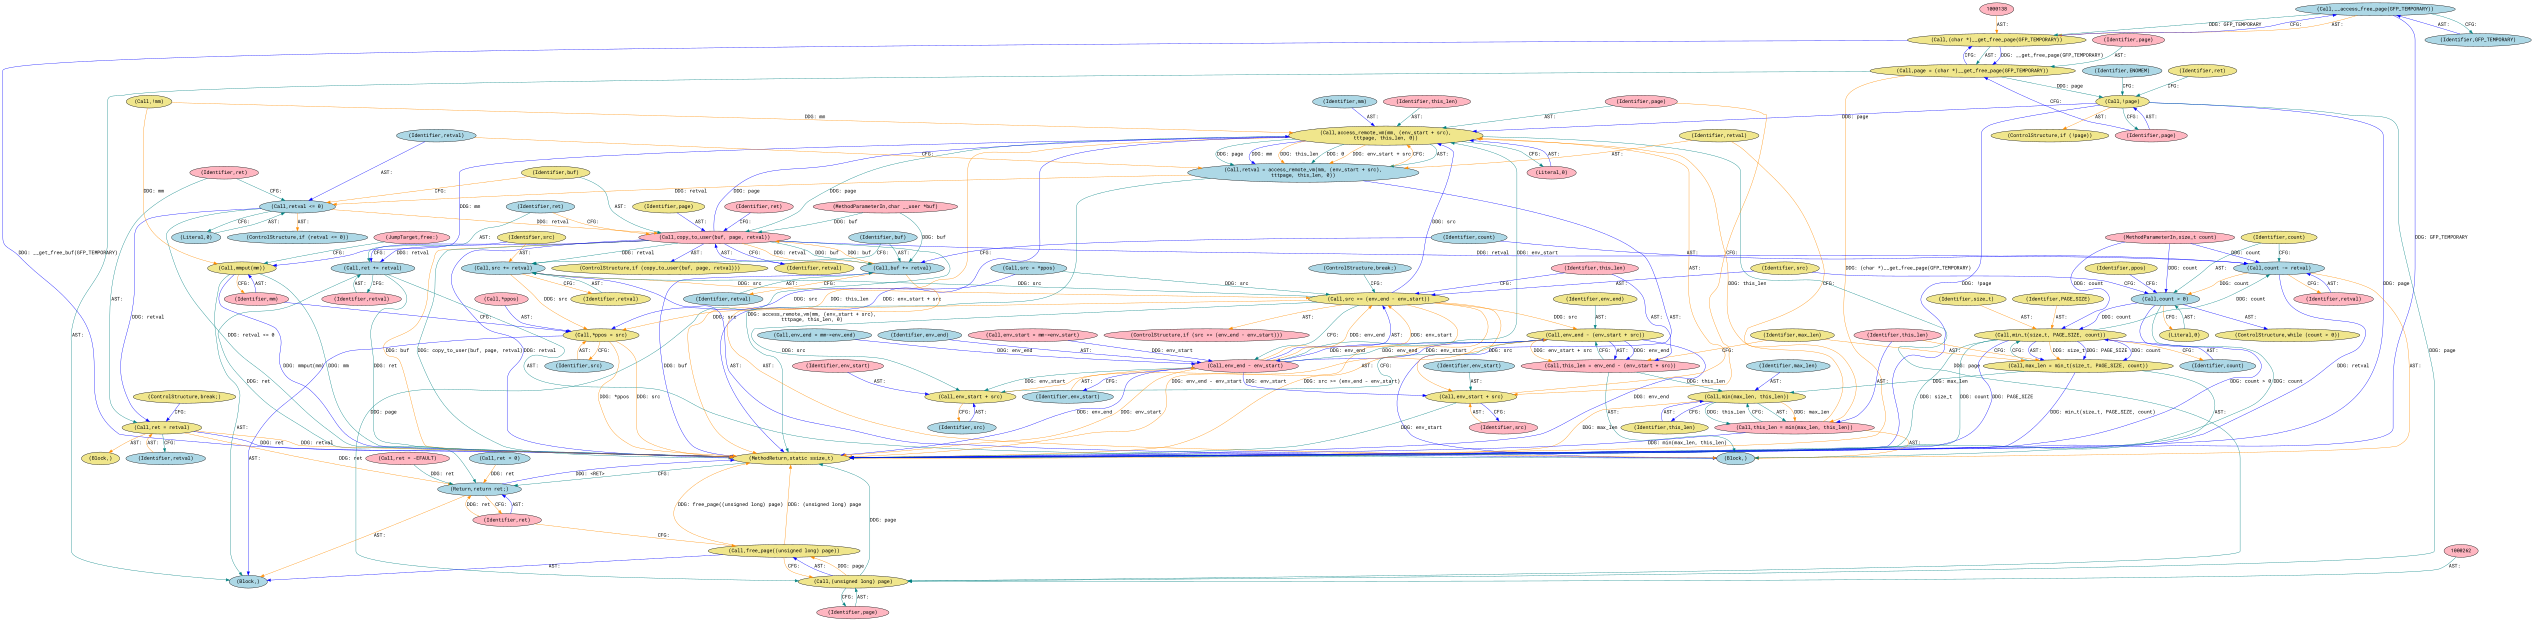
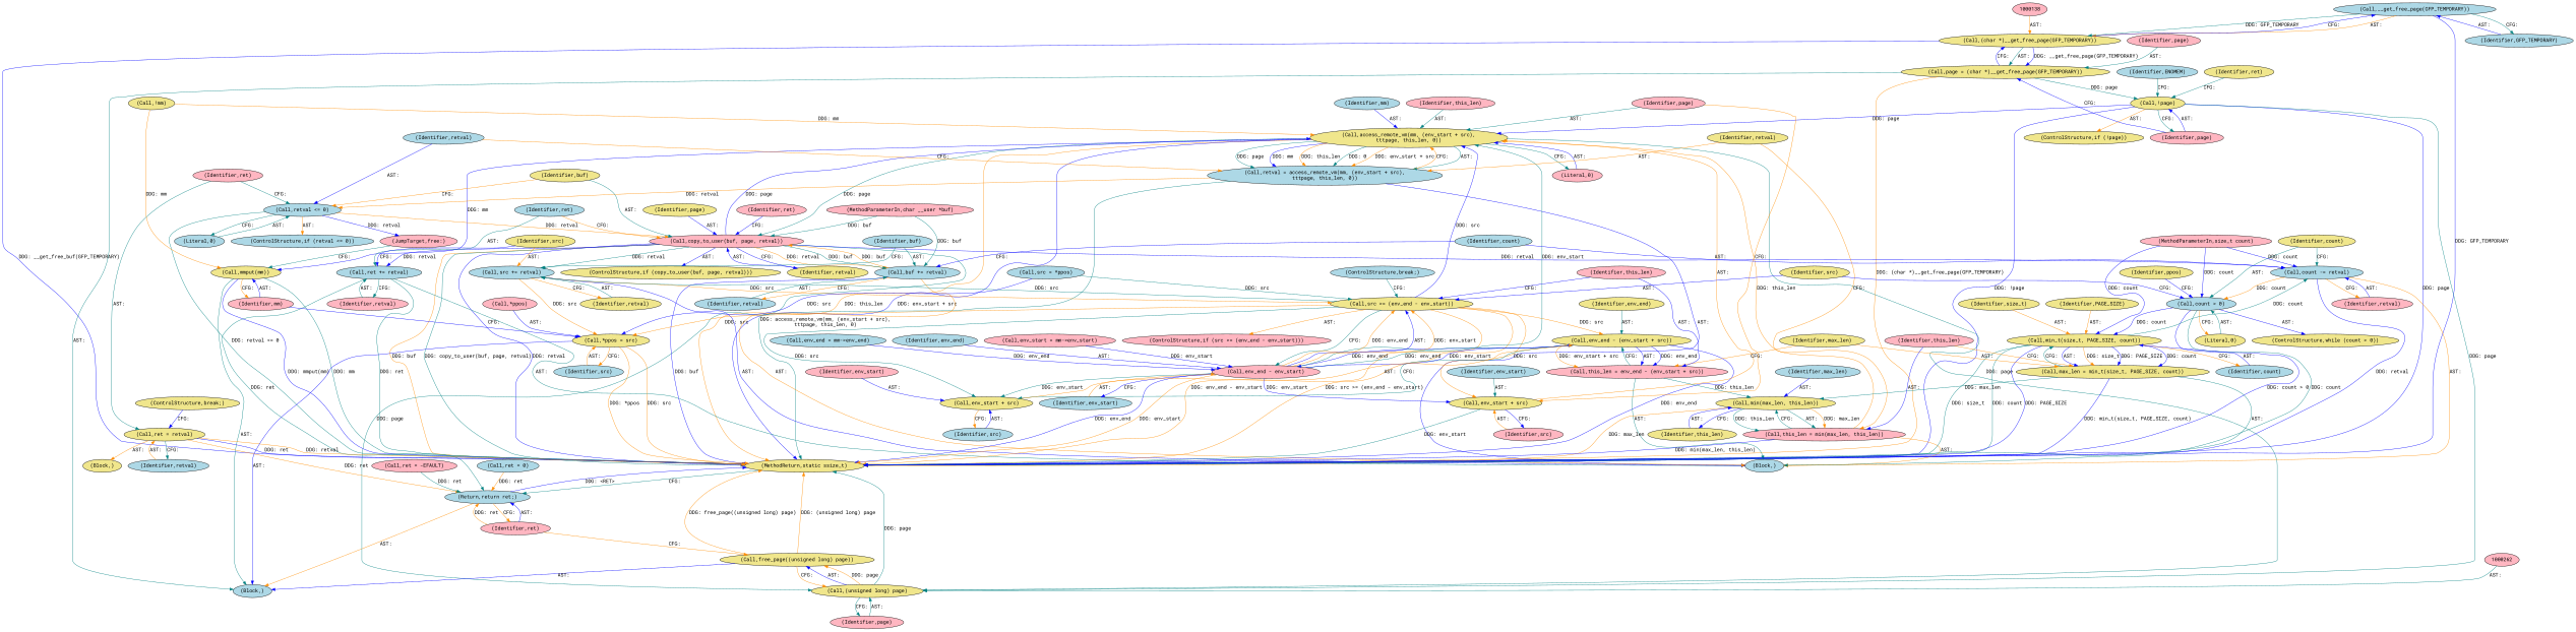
  digraph {
    fontname="Roboto Mono"
    node [fillcolor=khaki fontname="Roboto Mono" style=filled]
    edge [color=blue fontname="Roboto Mono"]
-   n1 [fillcolor=lightblue label="(Call,__access_free_page(GFP_TEMPORARY))"]
+   n1 [fillcolor=lightblue label="(Call,__get_free_page(GFP_TEMPORARY))"]
    n2 [label="(Call,(char *)__get_free_page(GFP_TEMPORARY))"]
    n3 [fillcolor=lightblue label="(Identifier,GFP_TEMPORARY)"]
    n4 [label="(MethodReturn,static ssize_t)"]
    n5 [label="(Call,page = (char *)__get_free_page(GFP_TEMPORARY))"]
    n6 [fillcolor=lightblue label="(Return,return ret;)"]
    n7 [label="(Call,!page)"]
    n8 [fillcolor=lightblue label="(Block,)"]
    n9 [label="(Call,access_remote_vm(mm, (env_start + src),\n\t\t\tpage, this_len, 0))"]
    n10 [label="(Call,(unsigned long) page)"]
    n11 [label="(ControlStructure,if (!page))"]
    n12 [fillcolor=lightpink label="(Identifier,page)"]
    n13 [fillcolor=lightblue label="(Call,retval = access_remote_vm(mm, (env_start + src),\n\t\t\tpage, this_len, 0))"]
    n14 [fillcolor=lightpink label="(Call,copy_to_user(buf, page, retval))"]
    n15 [label="(Call,mmput(mm))"]
    n16 [fillcolor=lightpink label="(Literal,0)"]
    n17 [label="(Call,free_page((unsigned long) page))"]
    n18 [fillcolor=lightpink label="(Identifier,page)"]
    n19 [fillcolor=lightblue label="(Call,retval <= 0)"]
    n20 [fillcolor=lightblue label="(Block,)"]
    n21 [fillcolor=lightblue label="(Call,ret += retval)"]
    n22 [fillcolor=lightblue label="(Call,src += retval)"]
    n23 [fillcolor=lightblue label="(Call,buf += retval)"]
    n24 [fillcolor=lightblue label="(Call,count -= retval)"]
    n25 [label="(ControlStructure,if (copy_to_user(buf, page, retval)))"]
    n26 [label="(Identifier,retval)"]
    n27 [fillcolor=lightpink label="(Identifier,mm)"]
    n28 [label="(Call,ret = retval)"]
    n29 [fillcolor=lightblue label="(Literal,0)"]
    n30 [fillcolor=lightblue label="(ControlStructure,if (retval <= 0))"]
    n31 [label="(Block,)"]
    n32 [fillcolor=lightblue label="(Identifier,retval)"]
    n33 [fillcolor=lightpink label="(Identifier,ret)"]
    n34 [fillcolor=lightpink label="(Identifier,retval)"]
    n35 [label="(Call,src >= (env_end - env_start))"]
    n36 [label="(Call,*ppos = src)"]
    n37 [label="(Identifier,retval)"]
    n38 [fillcolor=lightblue label="(Identifier,retval)"]
    n39 [fillcolor=lightblue label="(Call,count > 0)"]
    n40 [fillcolor=lightpink label="(Identifier,retval)"]
    n41 [label="(Call,env_end - (env_start + src))"]
    n42 [fillcolor=lightpink label="(Call,env_end - env_start)"]
    n43 [label="(Call,env_start + src)"]
    n44 [label="(Call,env_start + src)"]
    n45 [fillcolor=lightpink label="(ControlStructure,if (src >= (env_end - env_start)))"]
    n46 [fillcolor=lightblue label="(Identifier,src)"]
    n47 [fillcolor=lightpink label="(Call,this_len = env_end - (env_start + src))"]
    n48 [fillcolor=lightblue label="(Identifier,env_start)"]
    n49 [fillcolor=lightblue label="(Identifier,src)"]
    n50 [fillcolor=lightpink label="(Identifier,src)"]
    n51 [label="(Call,min(max_len, this_len))"]
    n52 [fillcolor=lightpink label="(Call,this_len = min(max_len, this_len))"]
    n53 [label="(Identifier,this_len)"]
    n54 [label="(Call,min_t(size_t, PAGE_SIZE, count))"]
    n55 [label="(Literal,0)"]
    n56 [label="(ControlStructure,while (count > 0))"]
    n57 [label="(Call,max_len = min_t(size_t, PAGE_SIZE, count))"]
    n58 [fillcolor=lightblue label="(Identifier,count)"]
    n59 [fillcolor=lightpink label="(Identifier,page)"]
    n60 [label="(Identifier,count)"]
    n61 [fillcolor=lightblue label="(Identifier,ret)"]
    n62 [label="(Identifier,buf)"]
    n63 [fillcolor=lightpink label="(MethodParameterIn,char __user *buf)"]
    n64 [fillcolor=lightblue label="(Call,ret = 0)"]
    n65 [fillcolor=lightpink label="(Identifier,this_len)"]
    n66 [fillcolor=lightblue label="(Call,env_end = mm->env_end)"]
    n67 [label="(Identifier,retval)"]
    n68 [fillcolor=lightblue label="(Identifier,env_start)"]
    n69 [fillcolor=lightblue label="(Call,src = *ppos)"]
    n70 [fillcolor=lightpink label="(MethodParameterIn,size_t count)"]
    n71 [fillcolor=lightpink label="(Identifier,ret)"]
    n72 [label="(Identifier,src)"]
    n73 [label="(Identifier,ppos)"]
    n74 [label="(Identifier,max_len)"]
    n75 [label="(Call,!mm)"]
    n76 [label="(Identifier,page)"]
    n77 [fillcolor=lightblue label="(ControlStructure,break;)"]
    n78 [fillcolor=lightblue label="(Identifier,ENOMEM)"]
    n79 [fillcolor=lightblue label="(Identifier,env_end)"]
    n80 [fillcolor=lightblue label="(Identifier,max_len)"]
    n81 [fillcolor=lightpink label="(Identifier,page)"]
    n82 [fillcolor=lightblue label="(Identifier,retval)"]
    n83 [fillcolor=lightpink label="(JumpTarget,free:)"]
    n84 [fillcolor=lightpink label="(Identifier,env_start)"]
    n85 [fillcolor=lightblue label="(Identifier,mm)"]
    n86 [label="(Identifier,ret)"]
    n87 [fillcolor=lightpink label="(Call,ret = -EFAULT)"]
    n88 [fillcolor=lightpink label="(Identifier,this_len)"]
    n89 [label="(Identifier,PAGE_SIZE)"]
    n90 [fillcolor=lightpink label="(Identifier,this_len)"]
    n91 [label="(ControlStructure,break;)"]
    n92 [fillcolor=lightpink label="(Call,env_start = mm->env_start)"]
    n93 [fillcolor=lightpink label="(Call,*ppos)"]
    n94 [label="(Identifier,env_end)"]
    n95 [fillcolor=lightpink label="(Identifier,ret)"]
    n96 [label="(Identifier,src)"]
    n97 [fillcolor=lightblue label="(Identifier,buf)"]
    n98 [label="(Identifier,size_t)"]
    n99 [fillcolor=lightblue label="(Identifier,count)"]
    1000138 [fillcolor=lightpink]
    1000262 [fillcolor=lightpink]
    n1 -> n2 [color=darkorange label="AST: "]
    n1 -> n2 [color=teal label="DDG: GFP_TEMPORARY"]
    n1 -> n3 [color=teal label="CFG: "]
    n1 -> n4 [label="DDG: GFP_TEMPORARY"]
    n2 -> n1 [label="CFG: "]
    n2 -> n4 [label="DDG: __get_free_buf(GFP_TEMPORARY)"]
    n2 -> n5 [color=teal label="AST: "]
    n2 -> n5 [label="DDG: __get_free_page(GFP_TEMPORARY)"]
    n3 -> n1 [label="AST: "]
    n4 -> n6 [color=teal label="CFG: "]
    n5 -> n2 [label="CFG: "]
    n5 -> n4 [color=darkorange label="DDG: (char *)__get_free_page(GFP_TEMPORARY)"]
    n5 -> n7 [color=teal label="DDG: page"]
    n5 -> n8 [color=teal label="AST: "]
    n6 -> n4 [label="DDG: <RET>"]
    n6 -> n8 [color=darkorange label="AST: "]
    n6 -> n33 [color=darkorange label="CFG: "]
    n7 -> n4 [label="DDG: !page"]
    n7 -> n4 [label="DDG: page"]
    n7 -> n9 [label="DDG: page"]
    n7 -> n10 [color=teal label="DDG: page"]
    n7 -> n11 [color=darkorange label="AST: "]
    n7 -> n12 [color=teal label="CFG: "]
    n9 -> n4 [color=darkorange label="DDG: this_len"]
    n9 -> n4 [label="DDG: env_start + src"]
    n9 -> n10 [color=teal label="DDG: page"]
    n9 -> n13 [color=teal label="AST: "]
    n9 -> n13 [color=teal label="DDG: page"]
    n9 -> n13 [label="DDG: mm"]
    n9 -> n13 [color=darkorange label="DDG: this_len"]
    n9 -> n13 [color=teal label="DDG: 0"]
    n9 -> n13 [color=darkorange label="DDG: env_start + src"]
    n9 -> n14 [color=teal label="DDG: page"]
    n9 -> n15 [label="DDG: mm"]
    n9 -> n16 [color=teal label="CFG: "]
    n10 -> n4 [color=teal label="DDG: page"]
    n10 -> n17 [label="AST: "]
    n10 -> n17 [color=darkorange label="DDG: page"]
    n10 -> n18 [color=teal label="CFG: "]
    n12 -> n5 [label="CFG: "]
    n12 -> n7 [label="AST: "]
    n13 -> n4 [color=teal label="DDG: access_remote_vm(mm, (env_start + src),\n\t\t\tpage, this_len, 0)"]
    n13 -> n9 [color=darkorange label="CFG: "]
    n13 -> n19 [color=darkorange label="DDG: retval"]
    n13 -> n20 [label="AST: "]
    n14 -> n4 [color=darkorange label="DDG: buf"]
    n14 -> n4 [color=teal label="DDG: copy_to_user(buf, page, retval)"]
    n14 -> n4 [label="DDG: retval"]
    n14 -> n9 [label="DDG: page"]
    n14 -> n10 [color=teal label="DDG: page"]
    n14 -> n21 [label="DDG: retval"]
    n14 -> n22 [color=teal label="DDG: retval"]
    n14 -> n23 [color=darkorange label="DDG: retval"]
    n14 -> n23 [color=teal label="DDG: buf"]
    n14 -> n24 [label="DDG: retval"]
    n14 -> n25 [label="AST: "]
    n14 -> n26 [label="CFG: "]
    n15 -> n4 [color=teal label="DDG: mm"]
    n15 -> n4 [label="DDG: mmput(mm)"]
    n15 -> n8 [color=teal label="AST: "]
    n15 -> n27 [color=darkorange label="CFG: "]
    n16 -> n9 [label="AST: "]
    n17 -> n4 [color=darkorange label="DDG: free_page((unsigned long) page)"]
    n17 -> n4 [color=darkorange label="DDG: (unsigned long) page"]
    n17 -> n8 [label="AST: "]
    n17 -> n10 [color=darkorange label="CFG: "]
    n18 -> n10 [color=teal label="AST: "]
    n19 -> n4 [color=teal label="DDG: retval <= 0"]
    n19 -> n14 [color=darkorange label="DDG: retval"]
-   n19 -> n28 [label="DDG: retval"]
+   n19 -> n83 [label="DDG: retval"]
    n19 -> n29 [color=teal label="CFG: "]
    n19 -> n30 [color=darkorange label="AST: "]
    n21 -> n4 [color=teal label="DDG: ret"]
    n21 -> n6 [color=teal label="DDG: ret"]
    n21 -> n20 [color=teal label="AST: "]
    n21 -> n34 [color=teal label="CFG: "]
    n22 -> n20 [label="AST: "]
    n22 -> n35 [color=darkorange label="DDG: src"]
    n22 -> n36 [color=darkorange label="DDG: src"]
    n22 -> n37 [color=darkorange label="CFG: "]
    n23 -> n4 [label="DDG: buf"]
    n23 -> n14 [color=darkorange label="DDG: buf"]
    n23 -> n20 [color=darkorange label="AST: "]
    n23 -> n38 [color=darkorange label="CFG: "]
    n24 -> n4 [label="DDG: retval"]
    n24 -> n20 [color=darkorange label="AST: "]
    n24 -> n39 [color=darkorange label="DDG: count"]
    n24 -> n40 [color=darkorange label="CFG: "]
    n26 -> n14 [label="AST: "]
    n27 -> n15 [label="AST: "]
    n27 -> n36 [label="CFG: "]
    n28 -> n4 [label="DDG: ret"]
    n28 -> n4 [color=darkorange label="DDG: retval"]
    n28 -> n6 [color=darkorange label="DDG: ret"]
    n28 -> n31 [color=darkorange label="AST: "]
    n28 -> n32 [color=teal label="CFG: "]
    n29 -> n19 [color=teal label="AST: "]
    n32 -> n28 [color=darkorange label="AST: "]
    n33 -> n6 [label="AST: "]
    n33 -> n6 [color=darkorange label="DDG: ret"]
    n33 -> n17 [color=darkorange label="CFG: "]
    n34 -> n21 [color=teal label="AST: "]
    n35 -> n4 [color=darkorange label="DDG: src >= (env_end - env_start)"]
    n35 -> n4 [color=darkorange label="DDG: env_end - env_start"]
    n35 -> n9 [label="DDG: src"]
    n35 -> n22 [color=teal label="DDG: src"]
    n35 -> n36 [color=darkorange label="DDG: src"]
    n35 -> n41 [color=darkorange label="DDG: src"]
    n35 -> n42 [color=teal label="CFG: "]
    n35 -> n43 [color=teal label="DDG: src"]
    n35 -> n44 [color=darkorange label="DDG: src"]
    n35 -> n45 [color=darkorange label="AST: "]
    n36 -> n4 [color=darkorange label="DDG: *ppos"]
    n36 -> n4 [color=darkorange label="DDG: src"]
    n36 -> n8 [label="AST: "]
    n36 -> n46 [color=darkorange label="CFG: "]
    n37 -> n22 [color=teal label="AST: "]
    n38 -> n23 [color=teal label="AST: "]
    n39 -> n4 [label="DDG: count > 0"]
    n39 -> n4 [color=teal label="DDG: count"]
    n39 -> n54 [label="DDG: count"]
    n39 -> n55 [color=darkorange label="CFG: "]
    n39 -> n56 [label="AST: "]
    n40 -> n24 [label="AST: "]
    n41 -> n4 [label="DDG: env_end"]
    n41 -> n42 [label="DDG: env_end"]
    n41 -> n43 [color=teal label="CFG: "]
    n41 -> n47 [label="AST: "]
    n41 -> n47 [label="DDG: env_end"]
    n41 -> n47 [color=darkorange label="DDG: env_start + src"]
    n42 -> n4 [label="DDG: env_end"]
    n42 -> n4 [color=darkorange label="DDG: env_start"]
    n42 -> n9 [color=teal label="DDG: env_start"]
    n42 -> n35 [label="AST: "]
    n42 -> n35 [color=darkorange label="DDG: env_end"]
    n42 -> n35 [color=darkorange label="DDG: env_start"]
    n42 -> n41 [color=teal label="DDG: env_end"]
    n42 -> n41 [label="DDG: env_start"]
    n42 -> n43 [color=teal label="DDG: env_start"]
    n42 -> n44 [label="DDG: env_start"]
    n42 -> n48 [label="CFG: "]
    n43 -> n41 [color=darkorange label="AST: "]
    n43 -> n49 [color=darkorange label="CFG: "]
    n44 -> n4 [color=teal label="DDG: env_start"]
    n44 -> n9 [color=darkorange label="AST: "]
    n44 -> n50 [label="CFG: "]
    n46 -> n36 [color=darkorange label="AST: "]
    n47 -> n20 [color=teal label="AST: "]
    n47 -> n41 [color=teal label="CFG: "]
    n47 -> n51 [color=teal label="DDG: this_len"]
    n48 -> n42 [color=darkorange label="AST: "]
    n49 -> n43 [label="AST: "]
    n50 -> n44 [color=darkorange label="AST: "]
    n51 -> n4 [color=darkorange label="DDG: max_len"]
    n51 -> n52 [color=teal label="AST: "]
    n51 -> n52 [color=darkorange label="DDG: max_len"]
    n51 -> n52 [color=teal label="DDG: this_len"]
    n51 -> n53 [label="CFG: "]
    n52 -> n4 [label="DDG: min(max_len, this_len)"]
    n52 -> n9 [color=darkorange label="DDG: this_len"]
    n52 -> n20 [color=darkorange label="AST: "]
    n52 -> n51 [color=teal label="CFG: "]
    n53 -> n51 [label="AST: "]
    n54 -> n4 [color=teal label="DDG: size_t"]
    n54 -> n4 [color=teal label="DDG: count"]
    n54 -> n4 [label="DDG: PAGE_SIZE"]
    n54 -> n24 [color=teal label="DDG: count"]
    n54 -> n57 [label="AST: "]
    n54 -> n57 [color=darkorange label="DDG: size_t"]
    n54 -> n57 [label="DDG: PAGE_SIZE"]
    n54 -> n57 [label="DDG: count"]
    n54 -> n58 [color=darkorange label="CFG: "]
    n55 -> n39 [color=teal label="AST: "]
    n57 -> n4 [label="DDG: min_t(size_t, PAGE_SIZE, count)"]
    n57 -> n20 [color=teal label="AST: "]
    n57 -> n51 [color=teal label="DDG: max_len"]
    n57 -> n54 [color=teal label="CFG: "]
    n58 -> n54 [label="AST: "]
    n59 -> n5 [color=teal label="AST: "]
    n60 -> n24 [color=teal label="CFG: "]
    n60 -> n39 [color=teal label="AST: "]
    n61 -> n14 [color=darkorange label="CFG: "]
    n61 -> n21 [color=teal label="AST: "]
    n62 -> n14 [color=teal label="AST: "]
    n62 -> n19 [color=darkorange label="CFG: "]
    n63 -> n14 [color=teal label="DDG: buf"]
    n63 -> n23 [color=teal label="DDG: buf"]
    n64 -> n6 [color=darkorange label="DDG: ret"]
    n65 -> n9 [color=teal label="AST: "]
    n66 -> n42 [label="DDG: env_end"]
    n67 -> n13 [color=darkorange label="AST: "]
    n67 -> n52 [color=darkorange label="CFG: "]
    n68 -> n44 [color=teal label="AST: "]
    n69 -> n35 [color=teal label="DDG: src"]
    n69 -> n36 [label="DDG: src"]
    n70 -> n24 [label="DDG: count"]
    n70 -> n39 [label="DDG: count"]
    n70 -> n54 [label="DDG: count"]
    n71 -> n19 [color=teal label="CFG: "]
    n71 -> n28 [color=teal label="AST: "]
    n72 -> n21 [label="CFG: "]
    n72 -> n22 [color=darkorange label="AST: "]
    n73 -> n39 [label="CFG: "]
    n74 -> n47 [color=darkorange label="CFG: "]
    n74 -> n57 [color=darkorange label="AST: "]
    n75 -> n9 [color=darkorange label="DDG: mm"]
    n75 -> n15 [color=darkorange label="DDG: mm"]
    n76 -> n14 [label="AST: "]
    n77 -> n35 [color=teal label="CFG: "]
    n78 -> n7 [color=teal label="CFG: "]
    n79 -> n42 [label="AST: "]
    n80 -> n51 [label="AST: "]
    n81 -> n9 [color=teal label="AST: "]
    n81 -> n44 [color=darkorange label="CFG: "]
    n82 -> n13 [color=darkorange label="CFG: "]
    n82 -> n19 [label="AST: "]
    n83 -> n15 [color=teal label="CFG: "]
    n84 -> n43 [label="AST: "]
    n85 -> n9 [label="AST: "]
    n86 -> n7 [color=teal label="CFG: "]
    n87 -> n6 [color=teal label="DDG: ret"]
    n88 -> n52 [label="AST: "]
    n88 -> n57 [color=darkorange label="CFG: "]
    n89 -> n54 [color=darkorange label="AST: "]
    n90 -> n35 [label="CFG: "]
    n90 -> n47 [label="AST: "]
    n91 -> n28 [label="CFG: "]
    n92 -> n42 [label="DDG: env_start"]
    n93 -> n36 [label="AST: "]
    n94 -> n41 [color=teal label="AST: "]
    n95 -> n14 [label="CFG: "]
    n96 -> n35 [label="AST: "]
    n96 -> n39 [label="CFG: "]
    n97 -> n22 [color=teal label="CFG: "]
    n97 -> n23 [color=teal label="AST: "]
    n98 -> n54 [color=darkorange label="AST: "]
    n99 -> n23 [label="CFG: "]
    n99 -> n24 [label="AST: "]
    1000138 -> n2 [color=darkorange label="AST: "]
    1000262 -> n10 [color=teal label="AST: "]
  }
